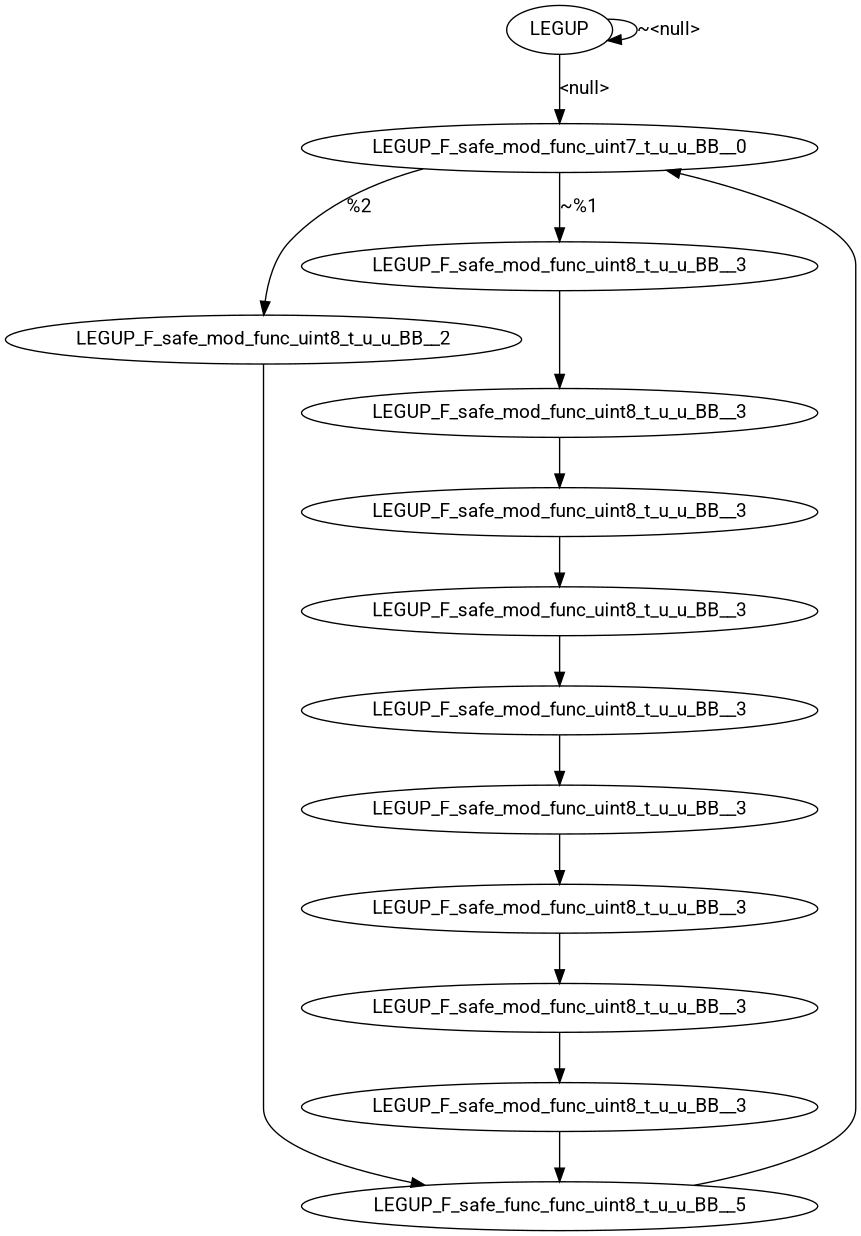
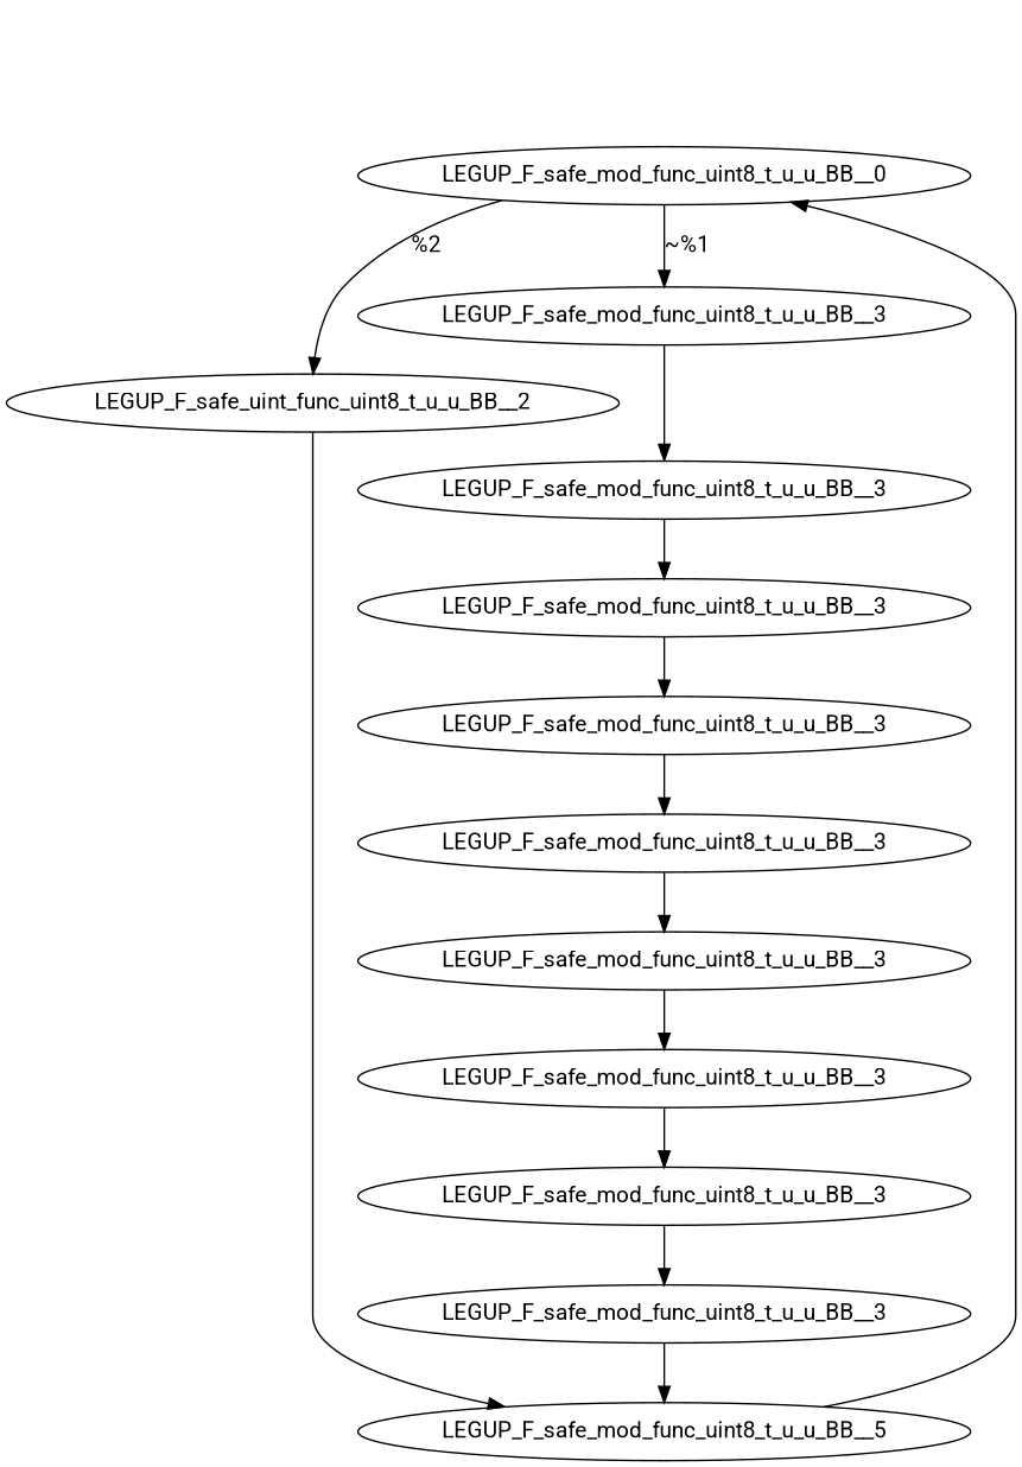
  digraph {
    fontname=Roboto
    node [fontname=Roboto]
    edge [fontname=Roboto]
-   n1 [label=LEGUP_F_safe_mod_func_uint7_t_u_u_BB__0]
-   n2 [label=LEGUP_F_safe_mod_func_uint8_t_u_u_BB__2]
+   n1 [label=LEGUP_F_safe_mod_func_uint8_t_u_u_BB__0]
+   n2 [label=LEGUP_F_safe_uint_func_uint8_t_u_u_BB__2]
    n3 [label=LEGUP_F_safe_mod_func_uint8_t_u_u_BB__3]
-   n4 [label=LEGUP_F_safe_func_func_uint8_t_u_u_BB__5]
+   n4 [label=LEGUP_F_safe_mod_func_uint8_t_u_u_BB__5]
    n5 [label=LEGUP_F_safe_mod_func_uint8_t_u_u_BB__3]
-   n6 [label=LEGUP]
    n7 [label=LEGUP_F_safe_mod_func_uint8_t_u_u_BB__3]
    n8 [label=LEGUP_F_safe_mod_func_uint8_t_u_u_BB__3]
    n9 [label=LEGUP_F_safe_mod_func_uint8_t_u_u_BB__3]
    n10 [label=LEGUP_F_safe_mod_func_uint8_t_u_u_BB__3]
    n11 [label=LEGUP_F_safe_mod_func_uint8_t_u_u_BB__3]
    n12 [label=LEGUP_F_safe_mod_func_uint8_t_u_u_BB__3]
    n13 [label=LEGUP_F_safe_mod_func_uint8_t_u_u_BB__3]
    n1 -> n2 [label="%2"]
    n1 -> n3 [label="~%1"]
    n2 -> n4
    n3 -> n5
    n4 -> n1
    n5 -> n7
-   n6 -> n1 [label="<null>"]
-   n6 -> n6 [label="~<null>"]
    n7 -> n8
    n8 -> n9
    n9 -> n10
    n10 -> n11
    n11 -> n12
    n12 -> n13
    n13 -> n4
  }
